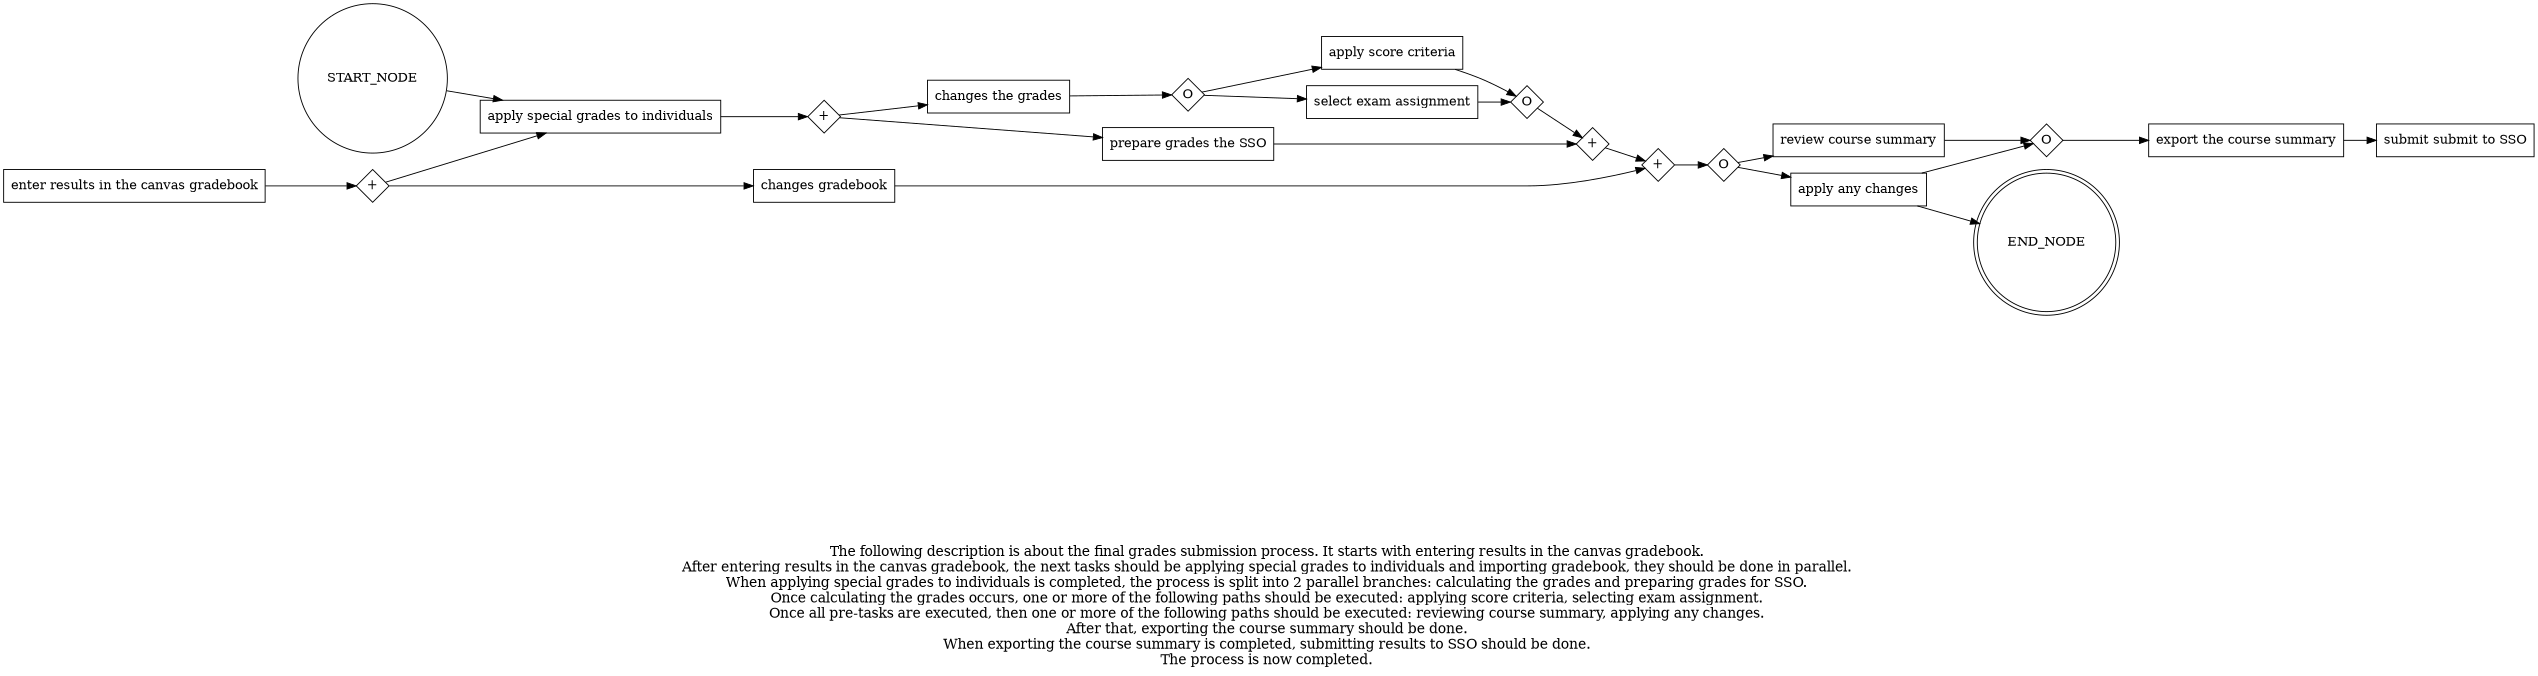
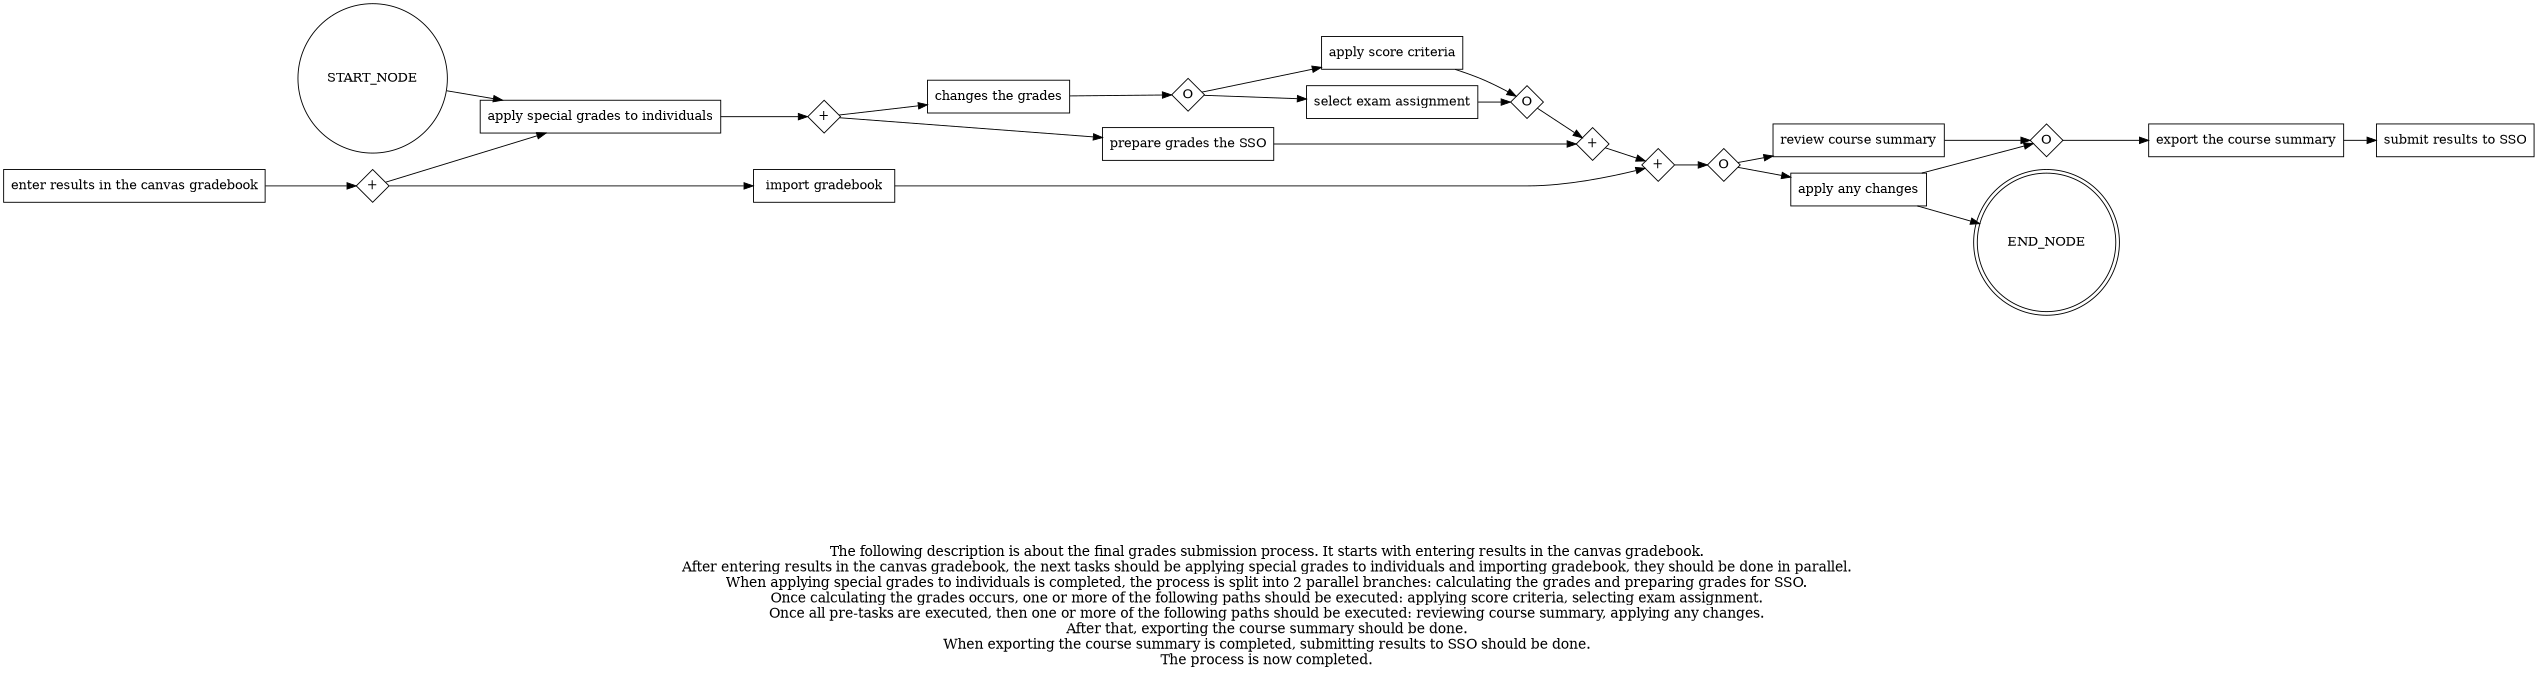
  digraph {
    fontsize=15
    label="\n\n\nThe following description is about the final grades submission process. It starts with entering results in the canvas gradebook. \nAfter entering results in the canvas gradebook, the next tasks should be applying special grades to individuals and importing gradebook, they should be done in parallel. \nWhen applying special grades to individuals is completed, the process is split into 2 parallel branches: calculating the grades and preparing grades for SSO. \nOnce calculating the grades occurs, one or more of the following paths should be executed: applying score criteria, selecting exam assignment. \nOnce all pre-tasks are executed, then one or more of the following paths should be executed: reviewing course summary, applying any changes. \nAfter that, exporting the course summary should be done. \nWhen exporting the course summary is completed, submitting results to SSO should be done. \nThe process is now completed. \n"
    rankdir=LR
    node [shape=box]
    "enter results in the canvas gradebook"
    n2 [fixedsize=true label="+" shape=diamond width=0.5]
    "apply special grades to individuals"
-   "import gradebook" [label="changes gradebook"]
+   "import gradebook"
    n5 [fixedsize=true label="+" shape=diamond width=0.5]
    n6 [fixedsize=true label="+" shape=diamond width=0.5]
    n7 [label="changes the grades"]
    n8 [label="prepare grades the SSO"]
    n9 [fixedsize=true label=O shape=diamond width=0.5]
    n10 [fixedsize=true label="+" shape=diamond width=0.5]
    "apply score criteria"
    "select exam assignment"
    n13 [fixedsize=true label=O shape=diamond width=0.5]
    n14 [fixedsize=true label=O shape=diamond width=0.5]
    "review course summary"
    "apply any changes"
    n17 [fixedsize=true label=O shape=diamond width=0.5]
    "export the course summary"
-   "submit results to SSO" [label="submit submit to SSO"]
+   "submit results to SSO"
    END_NODE [shape=doublecircle width=0.2]
    START_NODE [shape=circle width=0.3]
    subgraph sub_1 {
      "enter results in the canvas gradebook"
      n2
      "apply special grades to individuals"
      "import gradebook"
      n5
      n6
      n7
      n8
      n9
      n10
      "apply score criteria"
      "select exam assignment"
      n13
      n14
      "review course summary"
      "apply any changes"
      n17
      "export the course summary"
      "submit results to SSO"
    }
    "enter results in the canvas gradebook" -> n2
    n2 -> "apply special grades to individuals"
    n2 -> "import gradebook"
    "apply special grades to individuals" -> n5
    "import gradebook" -> n6
    n5 -> n7
    n5 -> n8
    n6 -> n14
    n7 -> n9
    n8 -> n10
    n9 -> "apply score criteria"
    n9 -> "select exam assignment"
    n10 -> n6
    "apply score criteria" -> n13
    "select exam assignment" -> n13
    n13 -> n10
    n14 -> "review course summary"
    n14 -> "apply any changes"
    "review course summary" -> n17
    "apply any changes" -> n17
    "apply any changes" -> END_NODE
    n17 -> "export the course summary"
    "export the course summary" -> "submit results to SSO"
    START_NODE -> "apply special grades to individuals"
  }
